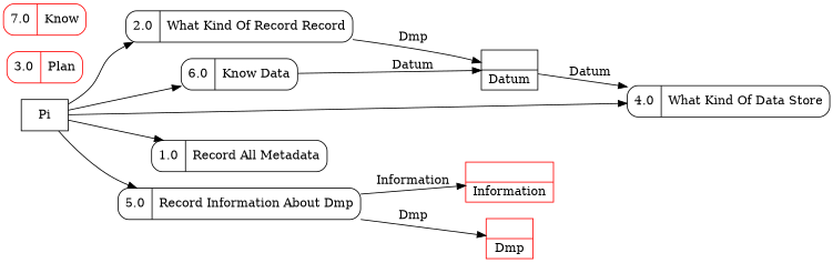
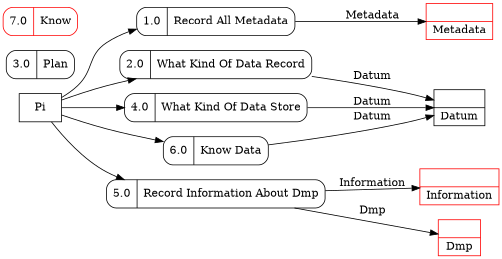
  digraph {
    rankdir=LR
    node [shape=Mrecord]
+   n1 [color=red label="<f0>  |<f1> Metadata " shape=record]
    n2 [label="<f0>  |<f1> Datum " shape=record]
    n3 [color=red label="<f0>  |<f1> Information " shape=record]
    n4 [color=red label="<f0>  |<f1> Dmp " shape=record]
    n5 [label=Pi shape=box]
    n6 [label="{<f0> 1.0|<f1> Record All Metadata }"]
-   n7 [label="{<f0> 2.0|<f1> What Kind Of Record Record }"]
+   n7 [label="{<f0> 2.0|<f1> What Kind Of Data Record }"]
    n8 [label="{<f0> 4.0|<f1> What Kind Of Data Store }"]
    n9 [label="{<f0> 5.0|<f1> Record Information About Dmp }"]
    n10 [label="{<f0> 6.0|<f1> Know Data }"]
-   n11 [label="{<f0> 3.0|<f1> Plan }" color=red]
+   n11 [label="{<f0> 3.0|<f1> Plan }"]
    n12 [color=red label="{<f0> 7.0|<f1> Know }"]
    n5 -> n6
    n5 -> n7
    n5 -> n8
    n5 -> n9
    n5 -> n10
-   n7 -> n2 [label=Dmp]
-   n2 -> n8 [label=Datum]
+   n6 -> n1 [label=Metadata]
+   n7 -> n2 [label=Datum]
+   n8 -> n2 [label=Datum]
    n9 -> n3 [label=Information]
    n9 -> n4 [label=Dmp]
    n10 -> n2 [label=Datum]
  }
